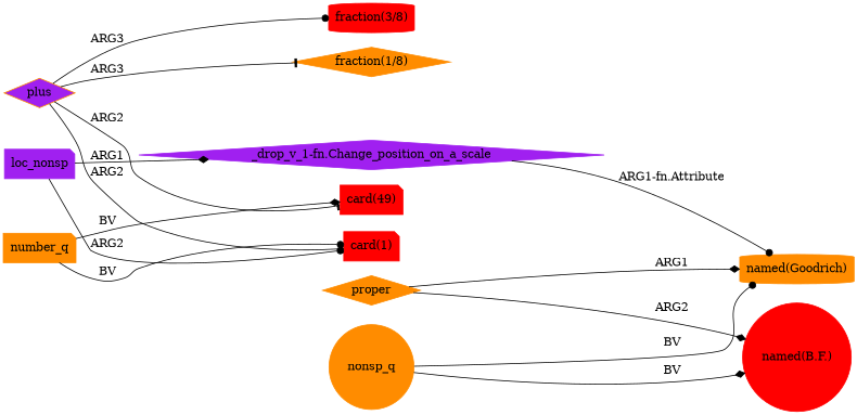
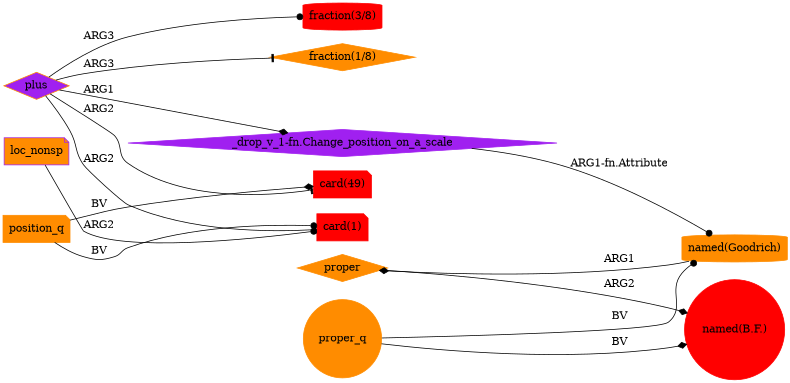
  digraph {
    rankdir=LR
    node [color=darkorange shape=diamond style=filled]
    edge [arrowhead=diamond]
    n1 [label=proper]
    "named(Goodrich)" [shape=cylinder]
    "named(B.F.)" [color=red shape=circle]
    "_drop_v_1-fn.Change_position_on_a_scale" [color=purple]
    "card(49)" [color=red shape=note]
-   proper_q [shape=circle label=nonsp_q]
+   proper_q [shape=circle]
    plus [fillcolor=purple]
    "card(1)" [color=red shape=note]
    "fraction(3/8)" [color=red shape=cylinder]
    "fraction(1/8)"
-   loc_nonsp [color=purple shape=note]
-   number_q [shape=note]
-   n1 -> "named(Goodrich)" [label=ARG1]
+   loc_nonsp [color=purple shape=note fillcolor=darkorange]
+   number_q [shape=note label=position_q]
+   "named(Goodrich)" -> n1 [label=ARG1]
    n1 -> "named(B.F.)" [label=ARG2]
    "_drop_v_1-fn.Change_position_on_a_scale" -> "named(Goodrich)" [arrowhead=dot label="ARG1-fn.Attribute"]
    proper_q -> "named(Goodrich)" [arrowhead=dot label=BV]
    proper_q -> "named(B.F.)" [label=BV]
    plus -> "card(49)" [arrowhead=tee label=ARG2]
    plus -> "card(1)" [arrowhead=tee label=ARG2]
    plus -> "fraction(3/8)" [arrowhead=dot label=ARG3]
    plus -> "fraction(1/8)" [arrowhead=tee label=ARG3]
-   loc_nonsp -> "_drop_v_1-fn.Change_position_on_a_scale" [label=ARG1]
+   plus -> "_drop_v_1-fn.Change_position_on_a_scale" [label=ARG1]
    loc_nonsp -> "card(1)" [arrowhead=dot label=ARG2]
    number_q -> "card(49)" [label=BV]
    number_q -> "card(1)" [arrowhead=dot label=BV]
  }
